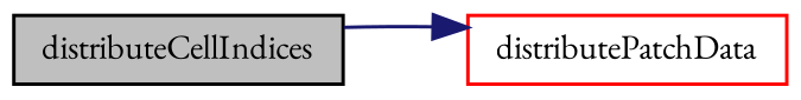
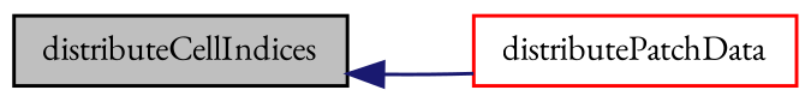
  digraph {
    rankdir=LR
    fontname="EB Garamond"
    node [fontname="EB Garamond" fontsize=10 shape=record]
    n1 [color=black fillcolor=grey75 fontcolor=black height=0.2 label=distributeCellIndices style=filled width=0.4]
    n2 [color=red height=0.2 label=distributePatchData width=0.4]
-   n2 -> n1 [color=midnightblue dir=back fontname="EB Garamond" fontsize=10 labelfontname=FreeSans labelfontsize=10 style=solid]
+   n1 -> n2 [color=midnightblue dir=back fontname="EB Garamond" fontsize=10 labelfontname=FreeSans labelfontsize=10 style=solid]
  }
